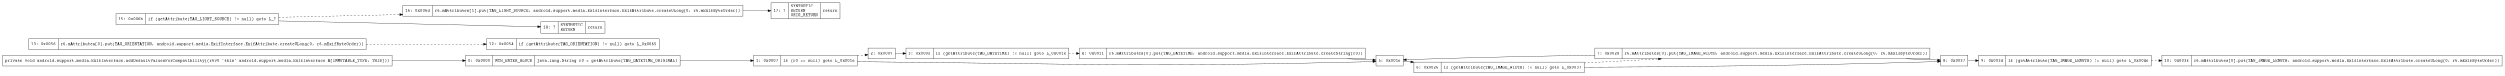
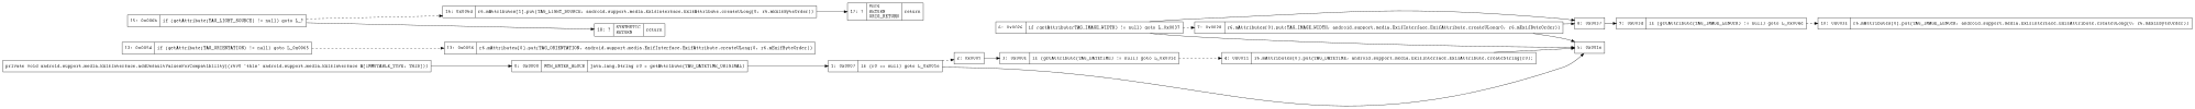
  digraph {
    fontname="Courier Prime"
    rankdir=LR
    node [fontname="Courier Prime" shape=record]
    edge [fontname="Courier Prime"]
    n1 [label="{0\:\ 0x0000|MTH_ENTER_BLOCK\l|java.lang.String r0 = getAttribute(TAG_DATETIME_ORIGINAL)\l}"]
    n2 [label="{1\:\ 0x0007|if (r0 == null) goto L_0x001e\l}"]
    n3 [label="{2\:\ 0x0009}"]
    n4 [label="{5\:\ 0x001e}"]
    n5 [label="{3\:\ 0x000f|if (getAttribute(TAG_DATETIME) != null) goto L_0x001e\l}"]
    n6 [label="{6\:\ 0x0026|if (getAttribute(TAG_IMAGE_WIDTH) != null) goto L_0x0037\l}"]
    n7 [label="{4\:\ 0x0011|r6.mAttributes[0].put(TAG_DATETIME, android.support.media.ExifInterface.ExifAttribute.createString(r0))\l}"]
    n8 [label="{7\:\ 0x0028|r6.mAttributes[0].put(TAG_IMAGE_WIDTH, android.support.media.ExifInterface.ExifAttribute.createULong(0, r6.mExifByteOrder))\l}"]
    n9 [label="{8\:\ 0x0037}"]
    n10 [label="{9\:\ 0x003d|if (getAttribute(TAG_IMAGE_LENGTH) != null) goto L_0x004e\l}"]
    n11 [label="{10\:\ 0x003f|r6.mAttributes[0].put(TAG_IMAGE_LENGTH, android.support.media.ExifInterface.ExifAttribute.createULong(0, r6.mExifByteOrder))\l}"]
    n12 [label="{12\:\ 0x0054|if (getAttribute(TAG_ORIENTATION) != null) goto L_0x0065\l}"]
    n13 [label="{13\:\ 0x0056|r6.mAttributes[0].put(TAG_ORIENTATION, android.support.media.ExifInterface.ExifAttribute.createULong(0, r6.mExifByteOrder))\l}"]
    n14 [label="{15\:\ 0x006b|if (getAttribute(TAG_LIGHT_SOURCE) != null) goto L_?\l}"]
    n15 [label="{16\:\ 0x006d|r6.mAttributes[1].put(TAG_LIGHT_SOURCE, android.support.media.ExifInterface.ExifAttribute.createULong(0, r6.mExifByteOrder))\l}"]
    n16 [label="{18\:\ ?|SYNTHETIC\lRETURN\l|return\l}"]
-   n17 [label="{17\:\ ?|SYNTHETIC\lRETURN\lORIG_RETURN\l|return\l}"]
+   n17 [label="{17\:\ ?|THIS\lRETURN\lORIG_RETURN\l|return\l}"]
    n18 [label="{private void android.support.media.ExifInterface.addDefaultValuesForCompatibility((r6v0 'this' android.support.media.ExifInterface A[IMMUTABLE_TYPE, THIS])) }"]
    n1 -> n2
    n2 -> n3 [style=dashed]
    n2 -> n4
    n3 -> n5
-   n4 -> n6
+   n6 -> n4
    n5 -> n7 [style=dashed]
    n6 -> n8 [style=dashed]
    n6 -> n9
    n7 -> n4
    n8 -> n4
    n8 -> n9
    n9 -> n10
    n10 -> n11 [style=dashed]
-   n13 -> n12 [style=dashed]
+   n12 -> n13 [style=dashed]
    n14 -> n15 [style=dashed]
    n14 -> n16
    n15 -> n17
    n18 -> n1
  }
